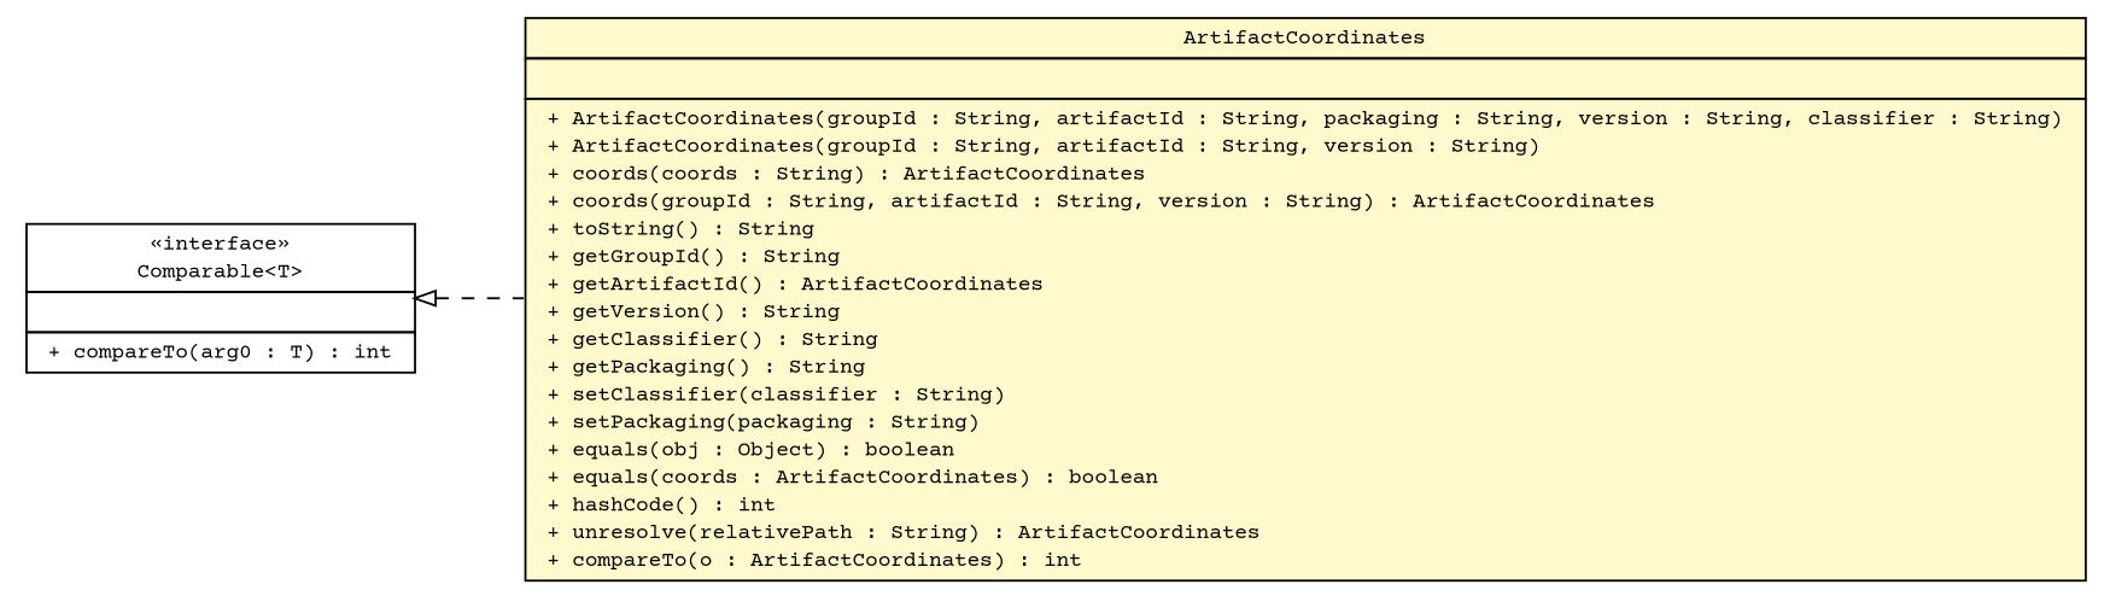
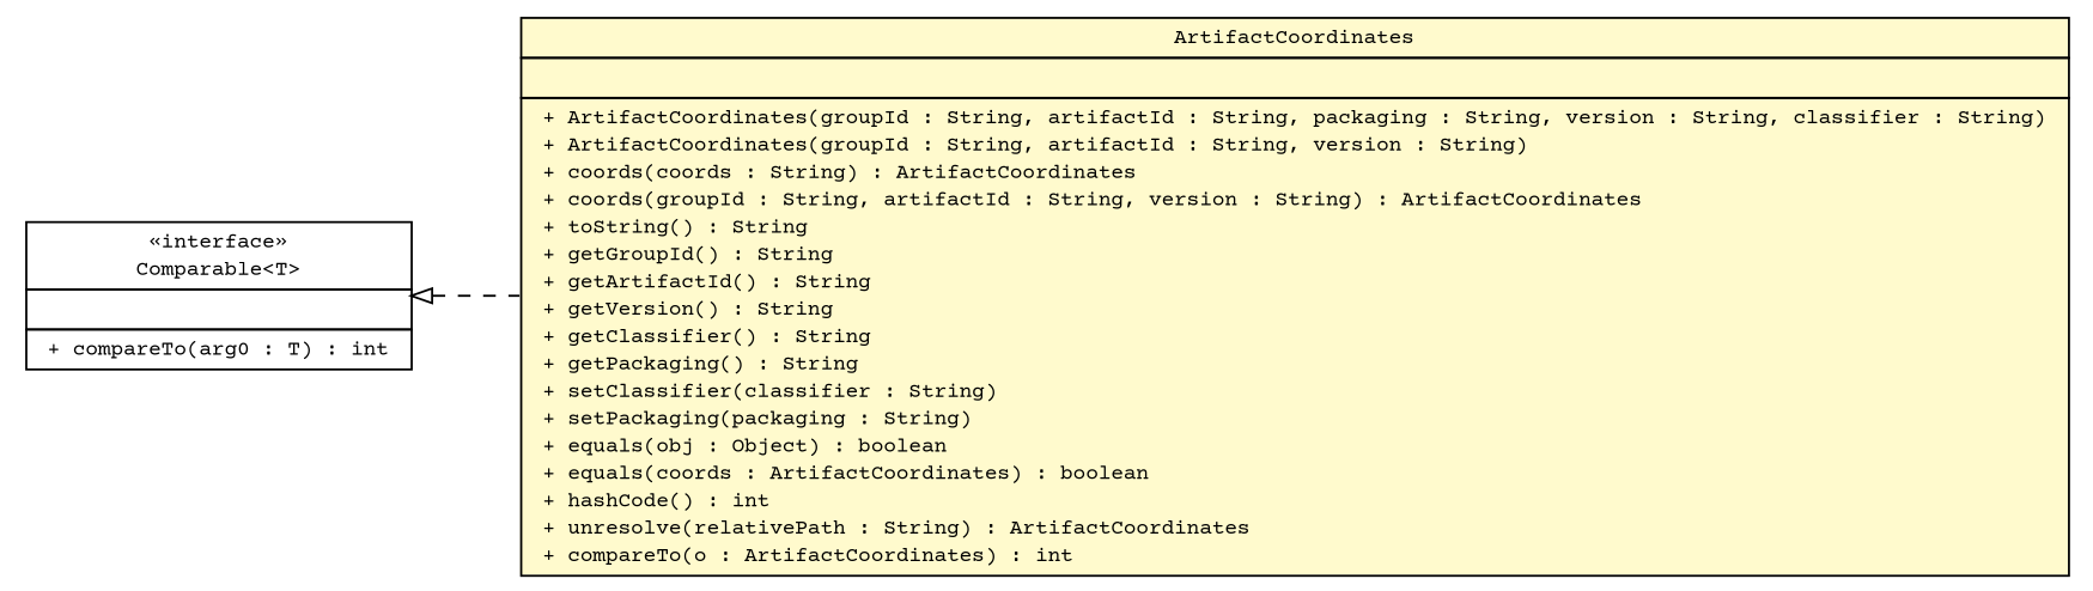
  digraph {
    nodesep=0.25
    ranksep=0.5
    rankdir=LR
    fontname="Courier Prime"
    node [fontcolor=black fontname="Courier Prime" fontsize=10.0 shape=plaintext]
-   n1 [label=<<table title="sorcer.util.ArtifactCoordinates" border="0" cellborder="1" cellspacing="0" cellpadding="2" port="p" bgcolor="lemonChiffon" href="./ArtifactCoordinates.html"> 		<tr><td><table border="0" cellspacing="0" cellpadding="1"> <tr><td align="center" balign="center"> ArtifactCoordinates </td></tr> 		</table></td></tr> 		<tr><td><table border="0" cellspacing="0" cellpadding="1"> <tr><td align="left" balign="left">  </td></tr> 		</table></td></tr> 		<tr><td><table border="0" cellspacing="0" cellpadding="1"> <tr><td align="left" balign="left"> + ArtifactCoordinates(groupId : String, artifactId : String, packaging : String, version : String, classifier : String) </td></tr> <tr><td align="left" balign="left"> + ArtifactCoordinates(groupId : String, artifactId : String, version : String) </td></tr> <tr><td align="left" balign="left"> + coords(coords : String) : ArtifactCoordinates </td></tr> <tr><td align="left" balign="left"> + coords(groupId : String, artifactId : String, version : String) : ArtifactCoordinates </td></tr> <tr><td align="left" balign="left"> + toString() : String </td></tr> <tr><td align="left" balign="left"> + getGroupId() : String </td></tr> <tr><td align="left" balign="left"> + getArtifactId() : ArtifactCoordinates </td></tr> <tr><td align="left" balign="left"> + getVersion() : String </td></tr> <tr><td align="left" balign="left"> + getClassifier() : String </td></tr> <tr><td align="left" balign="left"> + getPackaging() : String </td></tr> <tr><td align="left" balign="left"> + setClassifier(classifier : String) </td></tr> <tr><td align="left" balign="left"> + setPackaging(packaging : String) </td></tr> <tr><td align="left" balign="left"> + equals(obj : Object) : boolean </td></tr> <tr><td align="left" balign="left"> + equals(coords : ArtifactCoordinates) : boolean </td></tr> <tr><td align="left" balign="left"> + hashCode() : int </td></tr> <tr><td align="left" balign="left"> + unresolve(relativePath : String) : ArtifactCoordinates </td></tr> <tr><td align="left" balign="left"> + compareTo(o : ArtifactCoordinates) : int </td></tr> 		</table></td></tr> 		</table>>]
+   n1 [label=<<table title="sorcer.util.ArtifactCoordinates" border="0" cellborder="1" cellspacing="0" cellpadding="2" port="p" bgcolor="lemonChiffon" href="./ArtifactCoordinates.html"> 		<tr><td><table border="0" cellspacing="0" cellpadding="1"> <tr><td align="center" balign="center"> ArtifactCoordinates </td></tr> 		</table></td></tr> 		<tr><td><table border="0" cellspacing="0" cellpadding="1"> <tr><td align="left" balign="left">  </td></tr> 		</table></td></tr> 		<tr><td><table border="0" cellspacing="0" cellpadding="1"> <tr><td align="left" balign="left"> + ArtifactCoordinates(groupId : String, artifactId : String, packaging : String, version : String, classifier : String) </td></tr> <tr><td align="left" balign="left"> + ArtifactCoordinates(groupId : String, artifactId : String, version : String) </td></tr> <tr><td align="left" balign="left"> + coords(coords : String) : ArtifactCoordinates </td></tr> <tr><td align="left" balign="left"> + coords(groupId : String, artifactId : String, version : String) : ArtifactCoordinates </td></tr> <tr><td align="left" balign="left"> + toString() : String </td></tr> <tr><td align="left" balign="left"> + getGroupId() : String </td></tr> <tr><td align="left" balign="left"> + getArtifactId() : String </td></tr> <tr><td align="left" balign="left"> + getVersion() : String </td></tr> <tr><td align="left" balign="left"> + getClassifier() : String </td></tr> <tr><td align="left" balign="left"> + getPackaging() : String </td></tr> <tr><td align="left" balign="left"> + setClassifier(classifier : String) </td></tr> <tr><td align="left" balign="left"> + setPackaging(packaging : String) </td></tr> <tr><td align="left" balign="left"> + equals(obj : Object) : boolean </td></tr> <tr><td align="left" balign="left"> + equals(coords : ArtifactCoordinates) : boolean </td></tr> <tr><td align="left" balign="left"> + hashCode() : int </td></tr> <tr><td align="left" balign="left"> + unresolve(relativePath : String) : ArtifactCoordinates </td></tr> <tr><td align="left" balign="left"> + compareTo(o : ArtifactCoordinates) : int </td></tr> 		</table></td></tr> 		</table>>]
    n2 [label=<<table title="java.lang.Comparable" border="0" cellborder="1" cellspacing="0" cellpadding="2" port="p" href="http://docs.oracle.com/javase/7/docs/api/java/lang/Comparable.html"> 		<tr><td><table border="0" cellspacing="0" cellpadding="1"> <tr><td align="center" balign="center"> &#171;interface&#187; </td></tr> <tr><td align="center" balign="center"> Comparable&lt;T&gt; </td></tr> 		</table></td></tr> 		<tr><td><table border="0" cellspacing="0" cellpadding="1"> <tr><td align="left" balign="left">  </td></tr> 		</table></td></tr> 		<tr><td><table border="0" cellspacing="0" cellpadding="1"> <tr><td align="left" balign="left"> + compareTo(arg0 : T) : int </td></tr> 		</table></td></tr> 		</table>>]
    n2 -> n1 [arrowtail=empty dir=back fontname="Courier Prime" fontsize=10 headport=p labelfontname=Helvetica labelfontsize=10 style=dashed tailport=p]
  }
